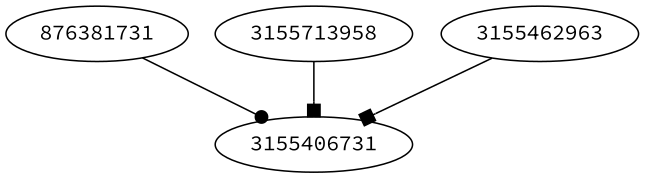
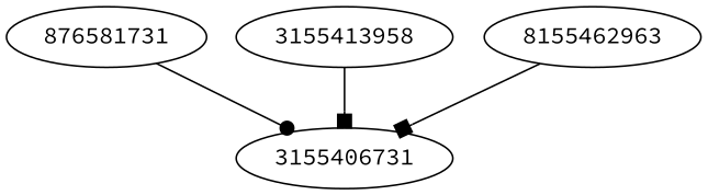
  strict digraph {
    fontname="Source Code Pro"
    node [fontname="Source Code Pro"]
    edge [arrowhead=box fontname="Source Code Pro"]
-   876381731
+   876381731 [label=876581731]
    3155406731
-   3155413958 [label=3155713958]
-   3155462963
+   3155413958
+   3155462963 [label=8155462963]
    876381731 -> 3155406731 [arrowhead=dot]
    3155413958 -> 3155406731
    3155462963 -> 3155406731
  }
